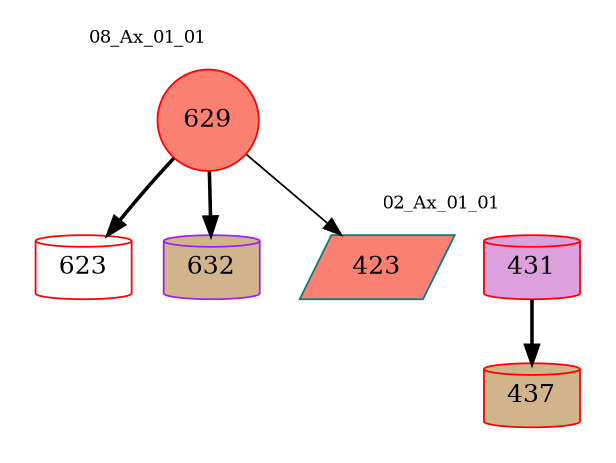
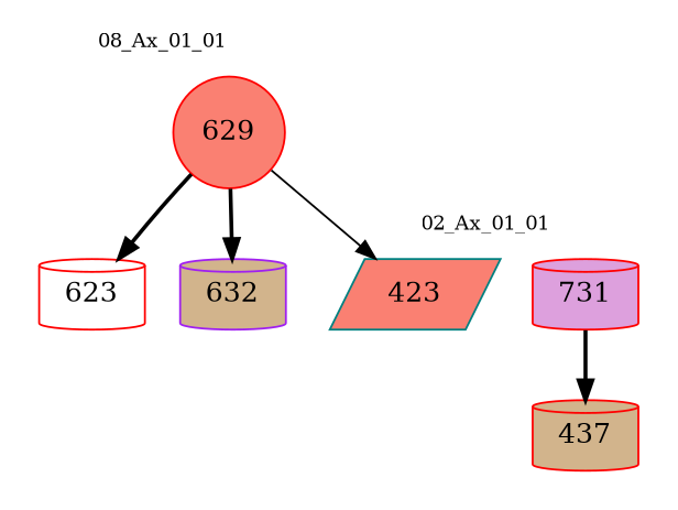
  digraph {
    node [color=red fillcolor=salmon shape=cylinder style=filled]
    edge [color=black style=bold]
-   n1 [fillcolor=plum label=431]
+   n1 [fillcolor=plum label=731]
    n2 [color=teal label=423 shape=parallelogram]
    n3 [fillcolor=tan label=437]
    n4 [label=629 shape=circle]
    n5 [fillcolor=white label=623]
    n6 [color=purple fillcolor=tan label=632]
    subgraph cluster_1 {
      color=white
      fontsize=10
      label="02_Ax_01_01"
      n1
      n2
      n3
    }
    subgraph cluster_2 {
      color=white
      fontsize=10
      label="08_Ax_01_01"
      n4
      n5
      n6
    }
    n1 -> n3
    n4 -> n2 [style=solid]
    n4 -> n5
    n4 -> n6
  }
